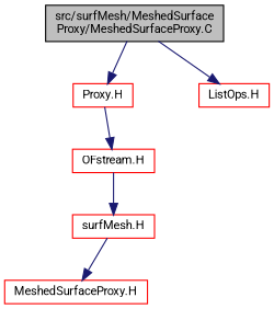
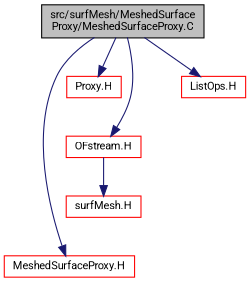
  digraph {
    fontname=Roboto
    node [color=red fontname=Roboto fontsize=10 shape=record]
    edge [color=midnightblue fontname=Roboto fontsize=10 labelfontname=Helvetica labelfontsize=10 style=solid]
    n1 [color=black fillcolor=grey75 fontcolor=black height=0.2 label="src/surfMesh/MeshedSurface\lProxy/MeshedSurfaceProxy.C" style=filled width=0.4]
    n2 [height=0.2 label="MeshedSurfaceProxy.H" width=0.4]
    n3 [height=0.2 label="Proxy.H" width=0.4]
    n4 [height=0.2 label="OFstream.H" width=0.4]
    n5 [height=0.2 label="ListOps.H" width=0.4]
    n6 [height=0.2 label="surfMesh.H" width=0.4]
-   n6 -> n2
+   n1 -> n2
    n1 -> n3
-   n3 -> n4
+   n1 -> n4
    n1 -> n5
    n4 -> n6
  }
